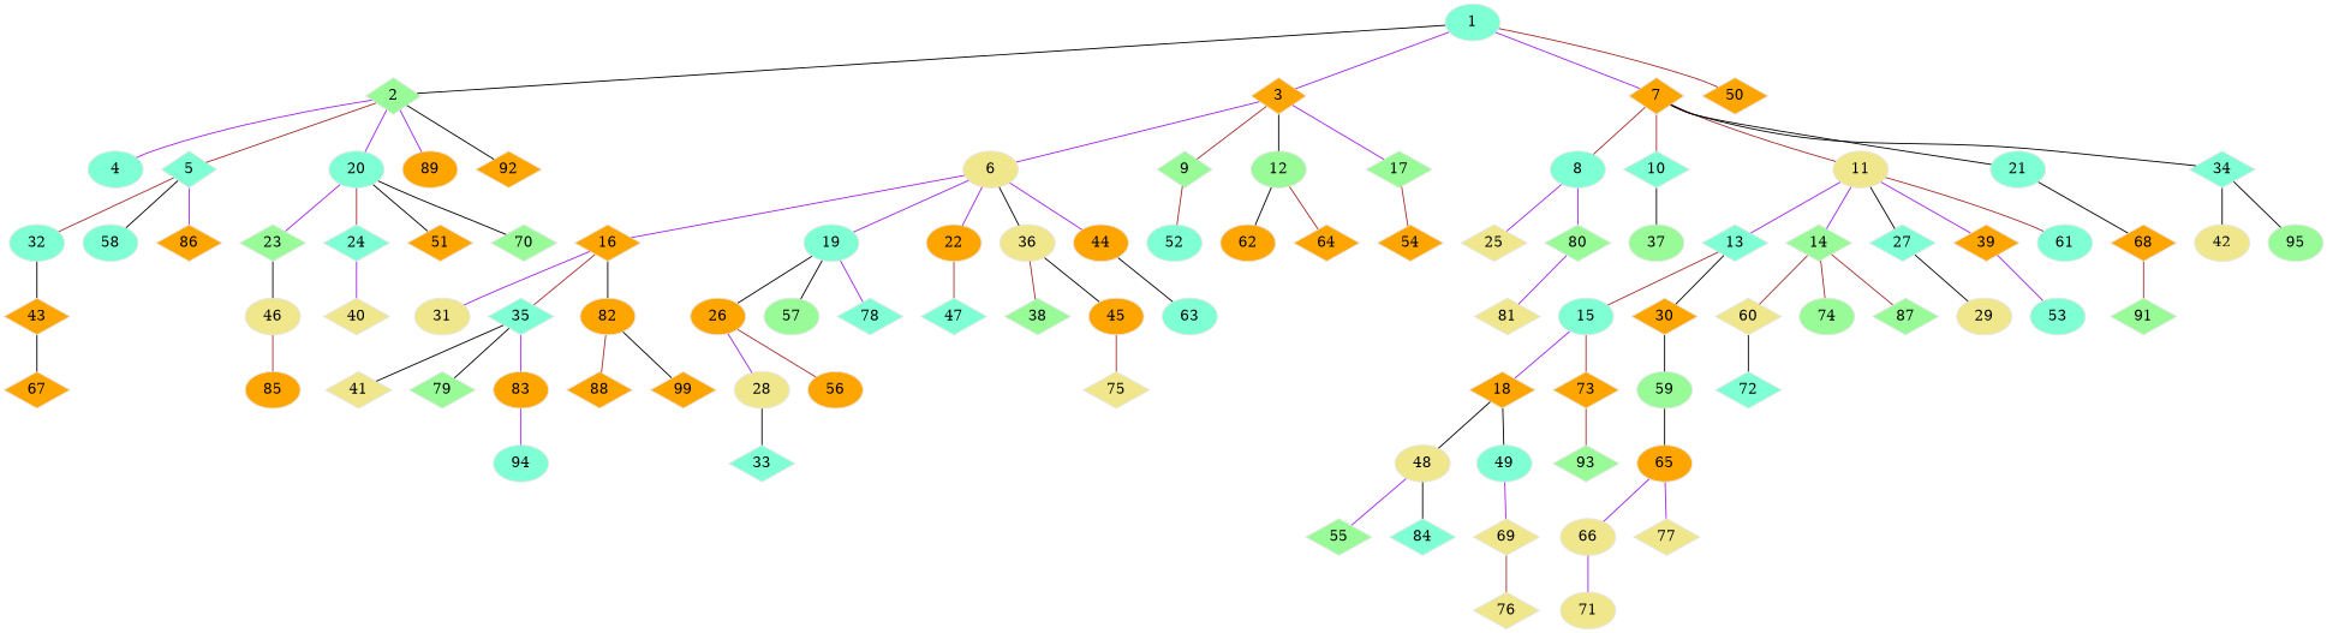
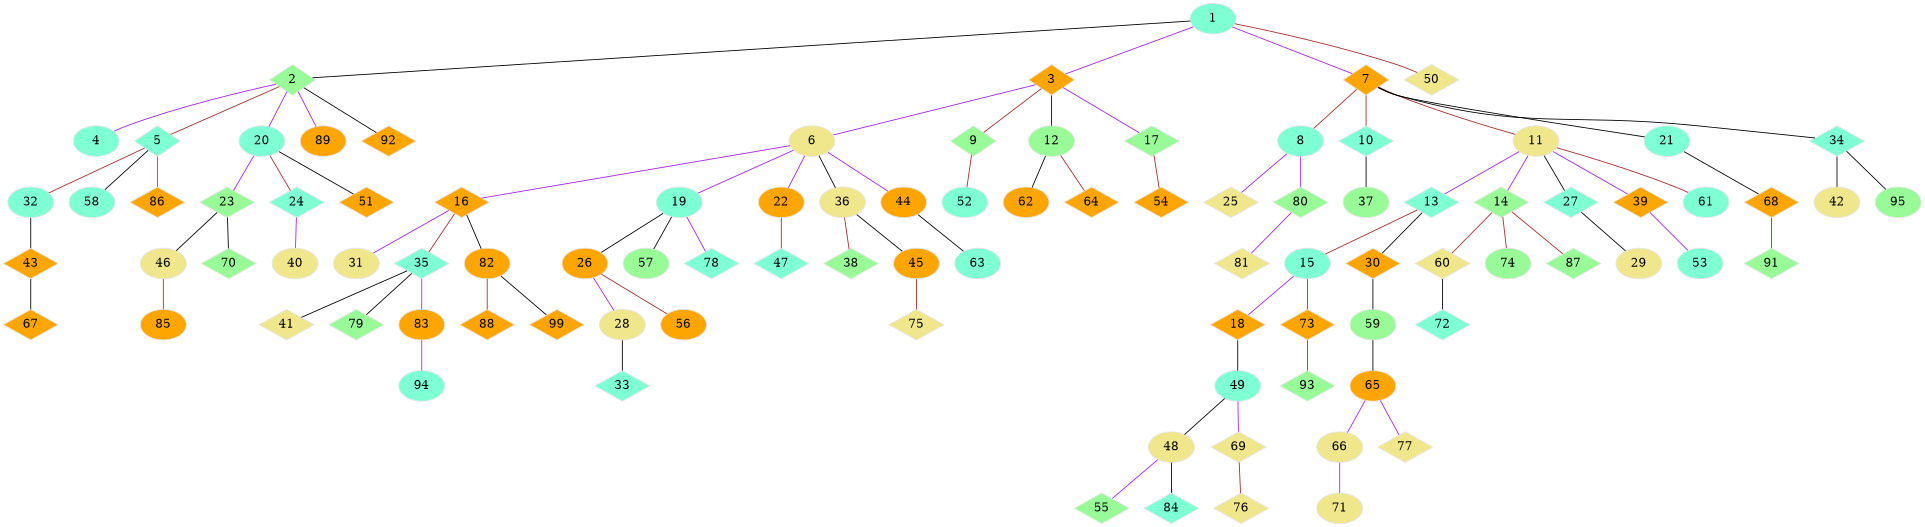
  graph {
    node [color=gray90 fillcolor=orange shape=diamond style=filled]
    edge [color=black]
    1 [fillcolor=aquamarine shape=ellipse]
    2 [fillcolor=palegreen]
    3
    7
-   50
+   50 [fillcolor=khaki]
    4 [fillcolor=aquamarine shape=ellipse]
    5 [fillcolor=aquamarine]
    20 [fillcolor=aquamarine shape=ellipse]
    89 [shape=ellipse]
    92
    6 [fillcolor=khaki shape=ellipse]
    9 [fillcolor=palegreen]
    12 [fillcolor=palegreen shape=ellipse]
    17 [fillcolor=palegreen]
    8 [fillcolor=aquamarine shape=ellipse]
    10 [fillcolor=aquamarine]
    11 [fillcolor=khaki shape=ellipse]
    21 [fillcolor=aquamarine shape=ellipse]
    34 [fillcolor=aquamarine]
    32 [fillcolor=aquamarine shape=ellipse]
    58 [fillcolor=aquamarine shape=ellipse]
    86
    23 [fillcolor=palegreen]
    24 [fillcolor=aquamarine]
    51
    16
    19 [fillcolor=aquamarine shape=ellipse]
    22 [shape=ellipse]
    36 [fillcolor=khaki shape=ellipse]
    44 [shape=ellipse]
    52 [fillcolor=aquamarine shape=ellipse]
    62 [shape=ellipse]
    64
    54
    43
    31 [fillcolor=khaki shape=ellipse]
    35 [fillcolor=aquamarine]
    82 [shape=ellipse]
    26 [shape=ellipse]
    57 [fillcolor=palegreen shape=ellipse]
    78 [fillcolor=aquamarine]
    47 [fillcolor=aquamarine]
    38 [fillcolor=palegreen]
    45 [shape=ellipse]
    63 [fillcolor=aquamarine shape=ellipse]
    25 [fillcolor=khaki]
    80 [fillcolor=palegreen]
    37 [fillcolor=palegreen shape=ellipse]
    13 [fillcolor=aquamarine]
    14 [fillcolor=palegreen]
    27 [fillcolor=aquamarine]
    39
    61 [fillcolor=aquamarine shape=ellipse]
    68
    42 [fillcolor=khaki shape=ellipse]
    95 [fillcolor=palegreen shape=ellipse]
    81 [fillcolor=khaki]
    15 [fillcolor=aquamarine shape=ellipse]
    30
    60 [fillcolor=khaki]
    74 [fillcolor=palegreen shape=ellipse]
    87 [fillcolor=palegreen]
    29 [fillcolor=khaki shape=ellipse]
    53 [fillcolor=aquamarine shape=ellipse]
    18
    73
    59 [fillcolor=palegreen shape=ellipse]
    72 [fillcolor=aquamarine]
    48 [fillcolor=khaki shape=ellipse]
    49 [fillcolor=aquamarine shape=ellipse]
    93 [fillcolor=palegreen]
    41 [fillcolor=khaki]
    79 [fillcolor=palegreen]
    83 [shape=ellipse]
    88
    n76 [label=99]
    55 [fillcolor=palegreen]
    84 [fillcolor=aquamarine]
    69 [fillcolor=khaki]
    28 [fillcolor=khaki shape=ellipse]
    56 [shape=ellipse]
    46 [fillcolor=khaki shape=ellipse]
    70 [fillcolor=palegreen]
-   40 [fillcolor=khaki]
+   40 [fillcolor=khaki shape=ellipse]
    91 [fillcolor=palegreen]
    85 [shape=ellipse]
    33 [fillcolor=aquamarine]
    65 [shape=ellipse]
    67
    94 [fillcolor=aquamarine shape=ellipse]
    75 [fillcolor=khaki]
    76 [fillcolor=khaki]
    66 [fillcolor=khaki shape=ellipse]
    77 [fillcolor=khaki]
    71 [fillcolor=khaki shape=ellipse]
    1 -- 2
    1 -- 3 [color=purple]
    1 -- 7 [color=purple]
    1 -- 50 [color=brown]
    2 -- 4 [color=purple]
    2 -- 5 [color=brown]
    2 -- 20 [color=purple]
    2 -- 89 [color=purple]
    2 -- 92
    3 -- 6 [color=purple]
    3 -- 9 [color=brown]
    3 -- 12
    3 -- 17 [color=purple]
    7 -- 8 [color=brown]
    7 -- 10 [color=brown]
    7 -- 11 [color=brown]
    7 -- 21
    7 -- 34
    5 -- 32 [color=brown]
    5 -- 58
    5 -- 86 [color=purple]
    20 -- 23 [color=purple]
    20 -- 24 [color=brown]
    20 -- 51
    6 -- 16 [color=purple]
    6 -- 19 [color=purple]
    6 -- 22 [color=purple]
    6 -- 36
    6 -- 44 [color=purple]
    9 -- 52 [color=brown]
    12 -- 62
    12 -- 64 [color=brown]
    17 -- 54 [color=brown]
    8 -- 25 [color=purple]
    8 -- 80 [color=purple]
    10 -- 37
    11 -- 13 [color=purple]
    11 -- 14 [color=purple]
    11 -- 27
    11 -- 39 [color=purple]
    11 -- 61 [color=brown]
    21 -- 68
    34 -- 42
    34 -- 95
    32 -- 43
    23 -- 46
-   20 -- 70
+   23 -- 70
    24 -- 40 [color=purple]
    16 -- 31 [color=purple]
    16 -- 35 [color=brown]
    16 -- 82
    19 -- 26
    19 -- 57
    19 -- 78 [color=purple]
    22 -- 47 [color=brown]
    36 -- 38 [color=brown]
    36 -- 45
    44 -- 63
    43 -- 67
    35 -- 41
    35 -- 79
    35 -- 83 [color=purple]
    82 -- 88 [color=brown]
    82 -- n76
    26 -- 28 [color=purple]
    26 -- 56 [color=brown]
    45 -- 75 [color=brown]
    80 -- 81 [color=purple]
    13 -- 15 [color=brown]
    13 -- 30
    14 -- 60 [color=brown]
    14 -- 74 [color=brown]
    14 -- 87 [color=brown]
    27 -- 29
    39 -- 53 [color=purple]
    68 -- 91 [color=brown]
    15 -- 18 [color=purple]
    15 -- 73 [color=brown]
    30 -- 59
    60 -- 72
-   18 -- 48
+   49 -- 48
    18 -- 49
    73 -- 93 [color=brown]
    59 -- 65
    48 -- 55 [color=purple]
    48 -- 84
    49 -- 69 [color=purple]
    83 -- 94 [color=purple]
    69 -- 76 [color=brown]
    28 -- 33
    46 -- 85 [color=brown]
    65 -- 66 [color=purple]
    65 -- 77 [color=purple]
    66 -- 71 [color=purple]
  }
